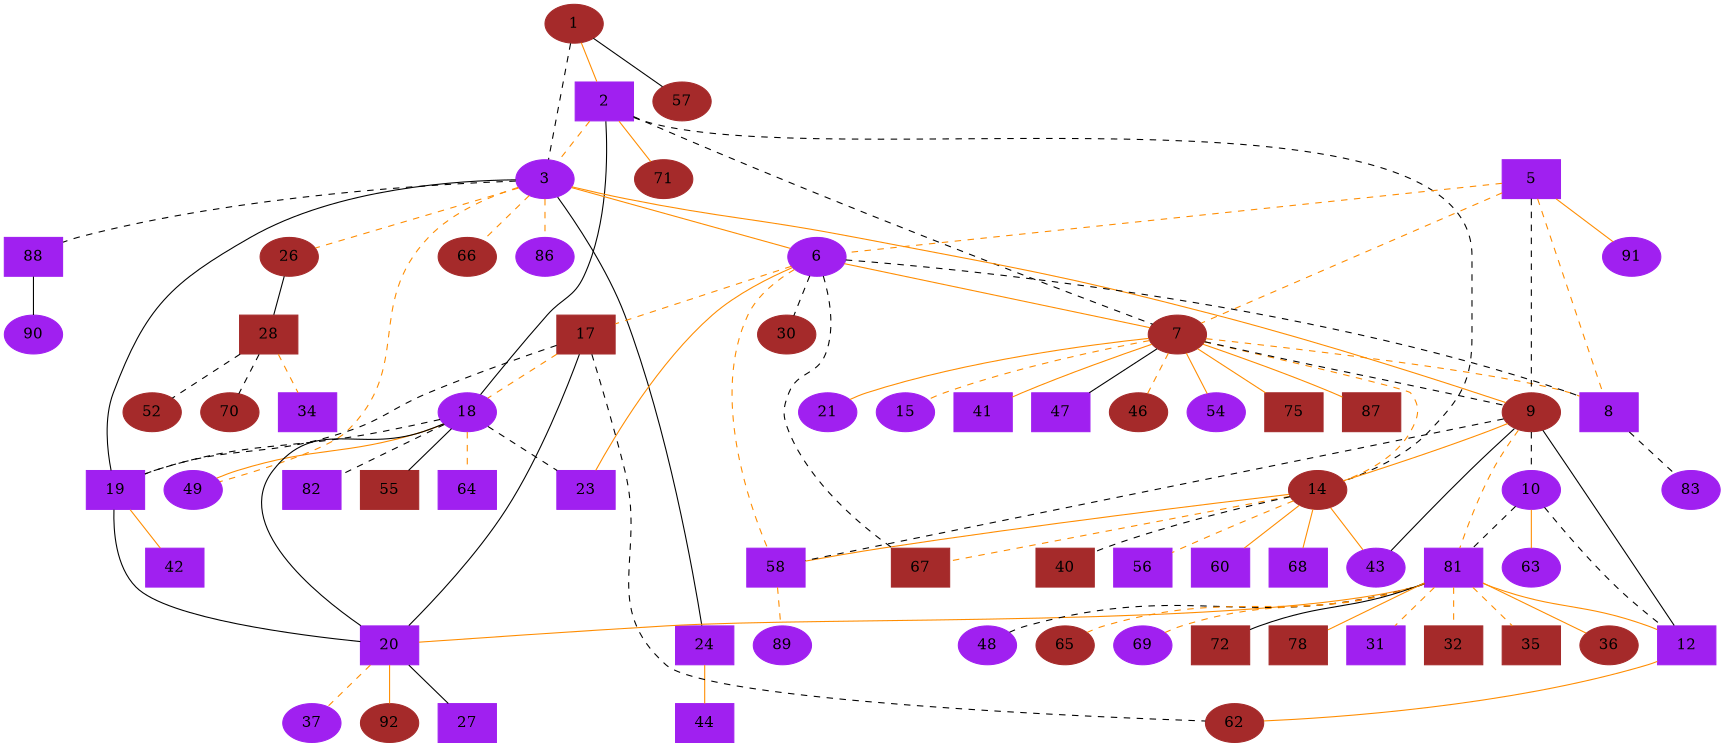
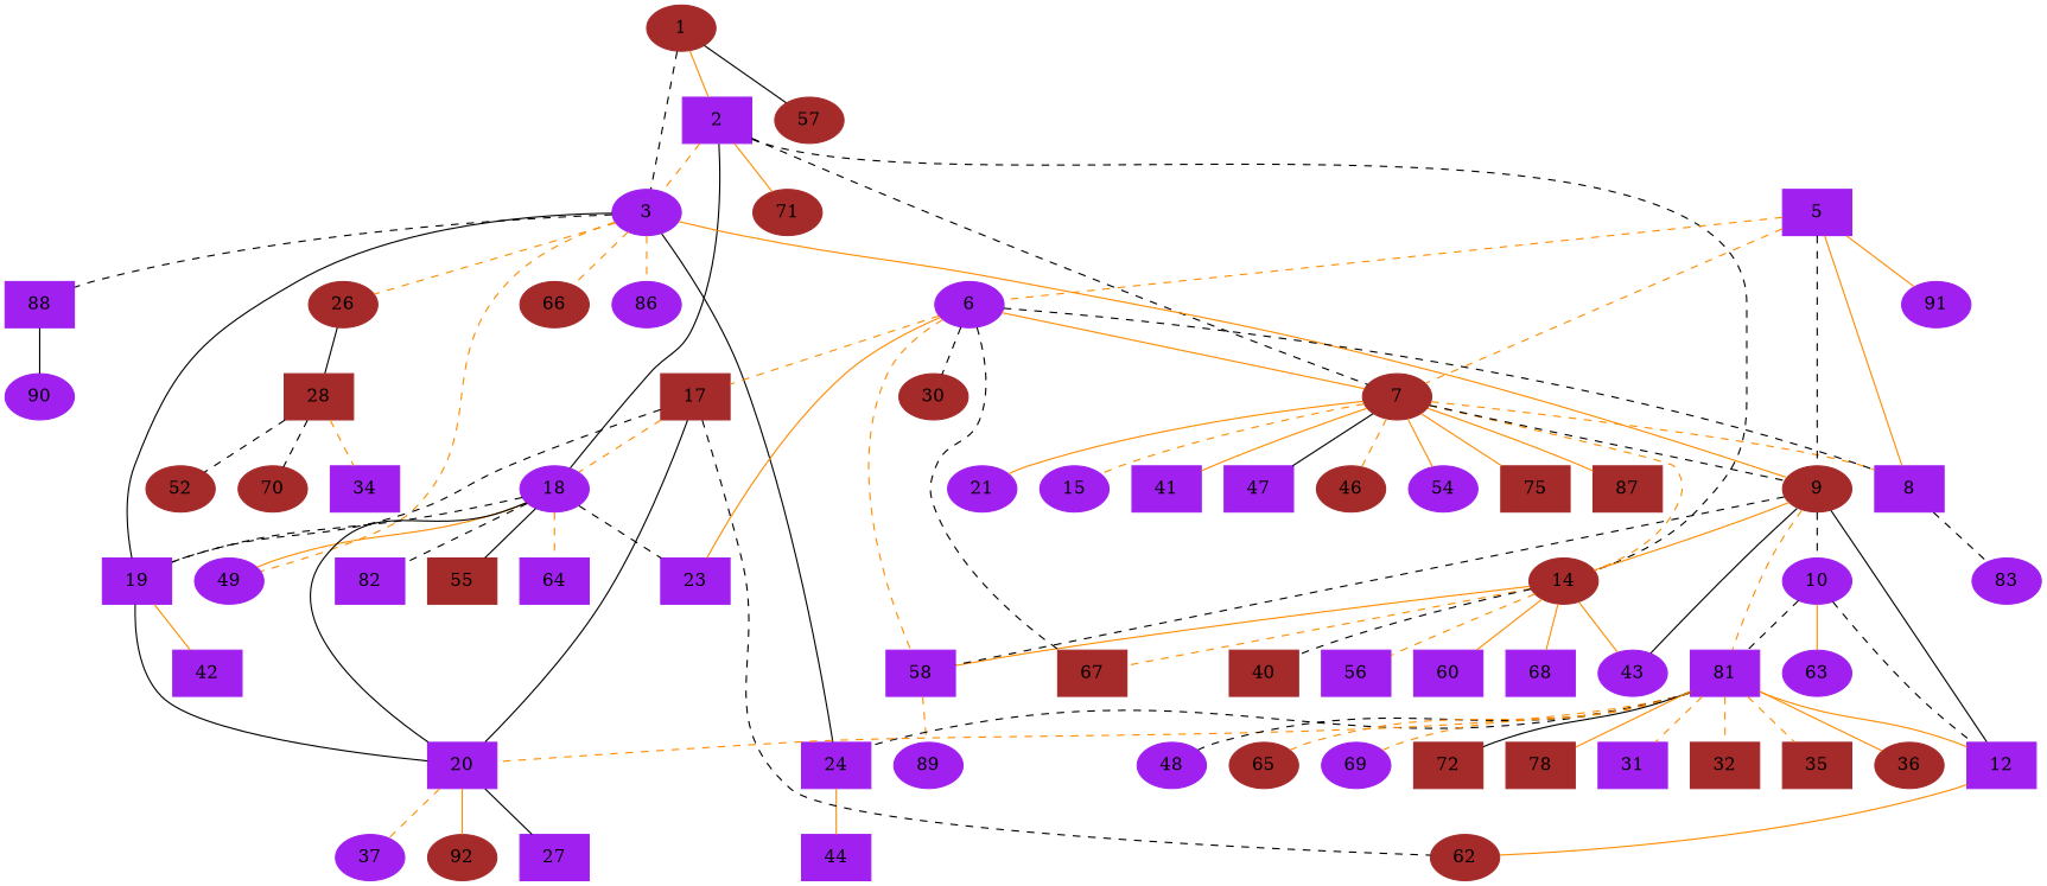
  graph {
    node [color=purple shape=ellipse style=filled]
    edge [color=darkorange style=dashed]
    1 [color=brown super="+58"]
    2 [shape=box super="+13"]
    3 [super="+4"]
    57 [color=brown]
    7 [color=brown super="+16"]
    14 [color=brown super="+15"]
    18 [super="+38"]
    71 [color=brown]
    6 [super="+81"]
    9 [color=brown super="+84"]
    19 [shape=box]
    24 [shape=box super="+42"]
    26 [color=brown]
    49 [super="+61"]
    66 [color=brown]
    86
    88 [shape=box]
    8 [shape=box super="+33"]
    21
    n20 [label=15]
    41 [shape=box]
    n22 [label=47 shape=box]
    46 [color=brown]
    54
    75 [color=brown shape=box]
    87 [color=brown shape=box]
    n27 [label=58 shape=box super="+77"]
    67 [color=brown shape=box]
    43 [super="+74"]
    40 [color=brown shape=box]
    56 [shape=box]
    60 [shape=box]
    68 [shape=box]
    23 [shape=box super="+79"]
    20 [shape=box super="+39"]
    55 [color=brown shape=box super="+59"]
    64 [shape=box super="+80"]
    82 [shape=box]
    17 [color=brown shape=box super="+53"]
    30 [color=brown super="+50"]
    10
    n42 [label=81 shape=box super="+47"]
    12 [shape=box]
    n44 [label=42 shape=box]
    44 [shape=box]
    28 [color=brown shape=box super="+29"]
    90
    5 [shape=box super="+85"]
    91
    83
    62 [color=brown]
    89
    63
    31 [shape=box]
    32 [color=brown shape=box]
    35 [color=brown shape=box]
    36 [color=brown]
    48 [super="+73"]
    65 [color=brown]
    69
    72 [color=brown shape=box super="+76"]
    78 [color=brown shape=box]
    27 [shape=box]
    37
    92 [color=brown]
    34 [shape=box]
    52 [color=brown]
    70 [color=brown]
    1 -- 2 [style=solid]
    1 -- 3 [color=black weight=2]
    1 -- 57 [color=black style=solid]
    2 -- 3 [weight=2]
    2 -- 7 [color=black]
    2 -- 14 [color=black weight=2]
    2 -- 18 [color=black style=solid]
    2 -- 71 [style=solid]
-   3 -- 6 [style=solid]
    3 -- 9 [style=solid]
    3 -- 19 [color=black style=solid]
    3 -- 24 [color=black style=solid]
    3 -- 26
    3 -- 49
    3 -- 66
    3 -- 86
    3 -- 88 [color=black]
    7 -- 14 [weight=2]
    7 -- 9 [color=black]
    7 -- 8
    7 -- 21 [style=solid]
    7 -- n20
    7 -- 41 [style=solid]
    7 -- n22 [color=black style=solid]
    7 -- 46
    7 -- 54 [style=solid]
    7 -- 75 [style=solid]
    7 -- 87 [style=solid]
    14 -- n27 [style=solid]
    14 -- 67
    14 -- 43 [style=solid]
    14 -- 40 [color=black]
    14 -- 56
    14 -- 60 [style=solid]
    14 -- 68 [style=solid]
    18 -- 19 [color=black]
    18 -- 49 [style=solid]
    18 -- 23 [color=black]
    18 -- 20 [color=black style=solid]
    18 -- 55 [color=black style=solid]
    18 -- 64
    18 -- 82 [color=black]
    6 -- 7 [style=solid weight=2]
    6 -- 8 [color=black]
    6 -- n27
    6 -- 67 [color=black]
    6 -- 23 [style=solid]
    6 -- 17
    6 -- 30 [color=black]
    9 -- 14 [style=solid]
    9 -- n27 [color=black]
    9 -- 43 [color=black style=solid]
    9 -- 10 [color=black]
    9 -- n42
    9 -- 12 [color=black style=solid]
    19 -- 20 [color=black style=solid]
    19 -- n44 [style=solid]
    24 -- 44 [style=solid]
    26 -- 28 [color=black style=solid]
    88 -- 90 [color=black style=solid]
    8 -- 83 [color=black]
    n27 -- 89
    20 -- 27 [color=black style=solid]
    20 -- 37
    20 -- 92 [style=solid]
    17 -- 18
    17 -- 19 [color=black]
    17 -- 20 [color=black style=solid]
    17 -- 62 [color=black]
    10 -- n42 [color=black]
    10 -- 12 [color=black]
    10 -- 63 [style=solid]
-   n42 -- 20 [style=solid]
+   n42 -- 24 [color=black]
+   n42 -- 20
    n42 -- 12 [style=solid]
    n42 -- 31
    n42 -- 32
    n42 -- 35
    n42 -- 36 [style=solid]
    n42 -- 48 [color=black]
    n42 -- 65
    n42 -- 69
    n42 -- 72 [color=black style=solid]
    n42 -- 78 [style=solid]
    12 -- 62 [style=solid]
    28 -- 34
    28 -- 52 [color=black]
    28 -- 70 [color=black]
    5 -- 7
    5 -- 6
    5 -- 9 [color=black]
-   5 -- 8
+   5 -- 8 [style=solid]
    5 -- 91 [style=solid]
  }
